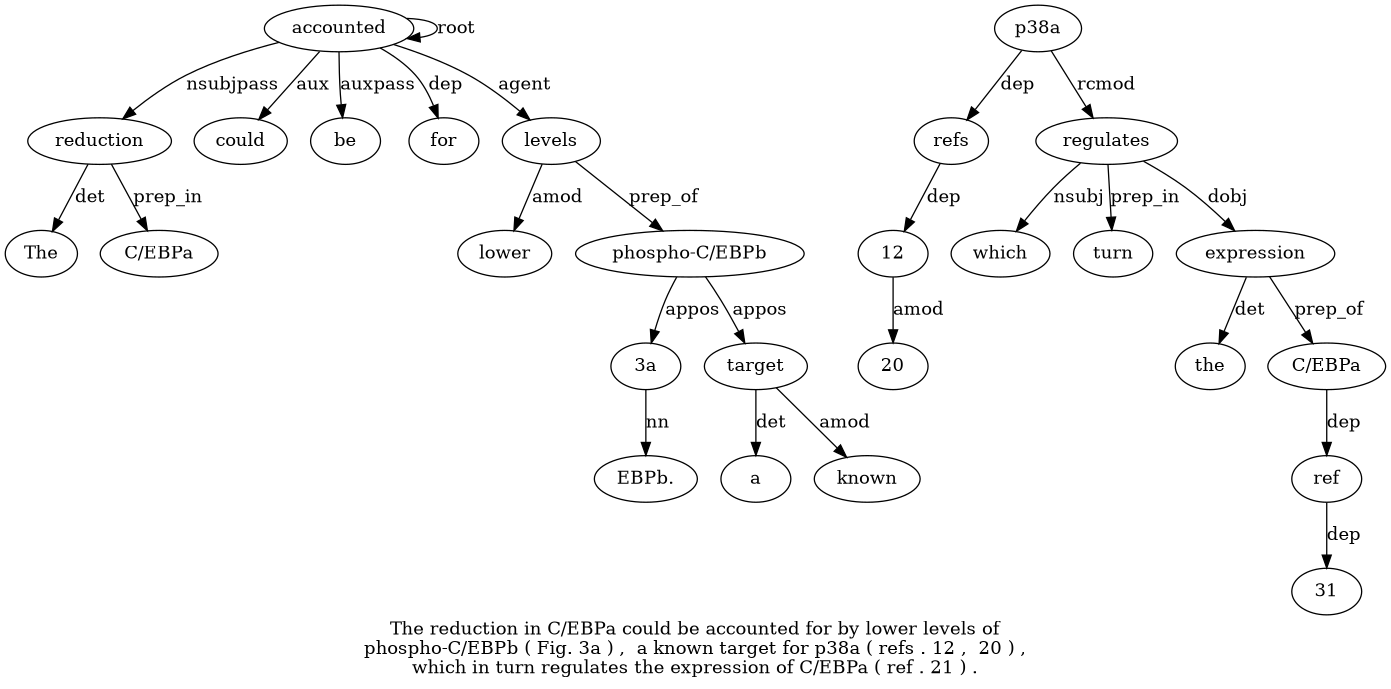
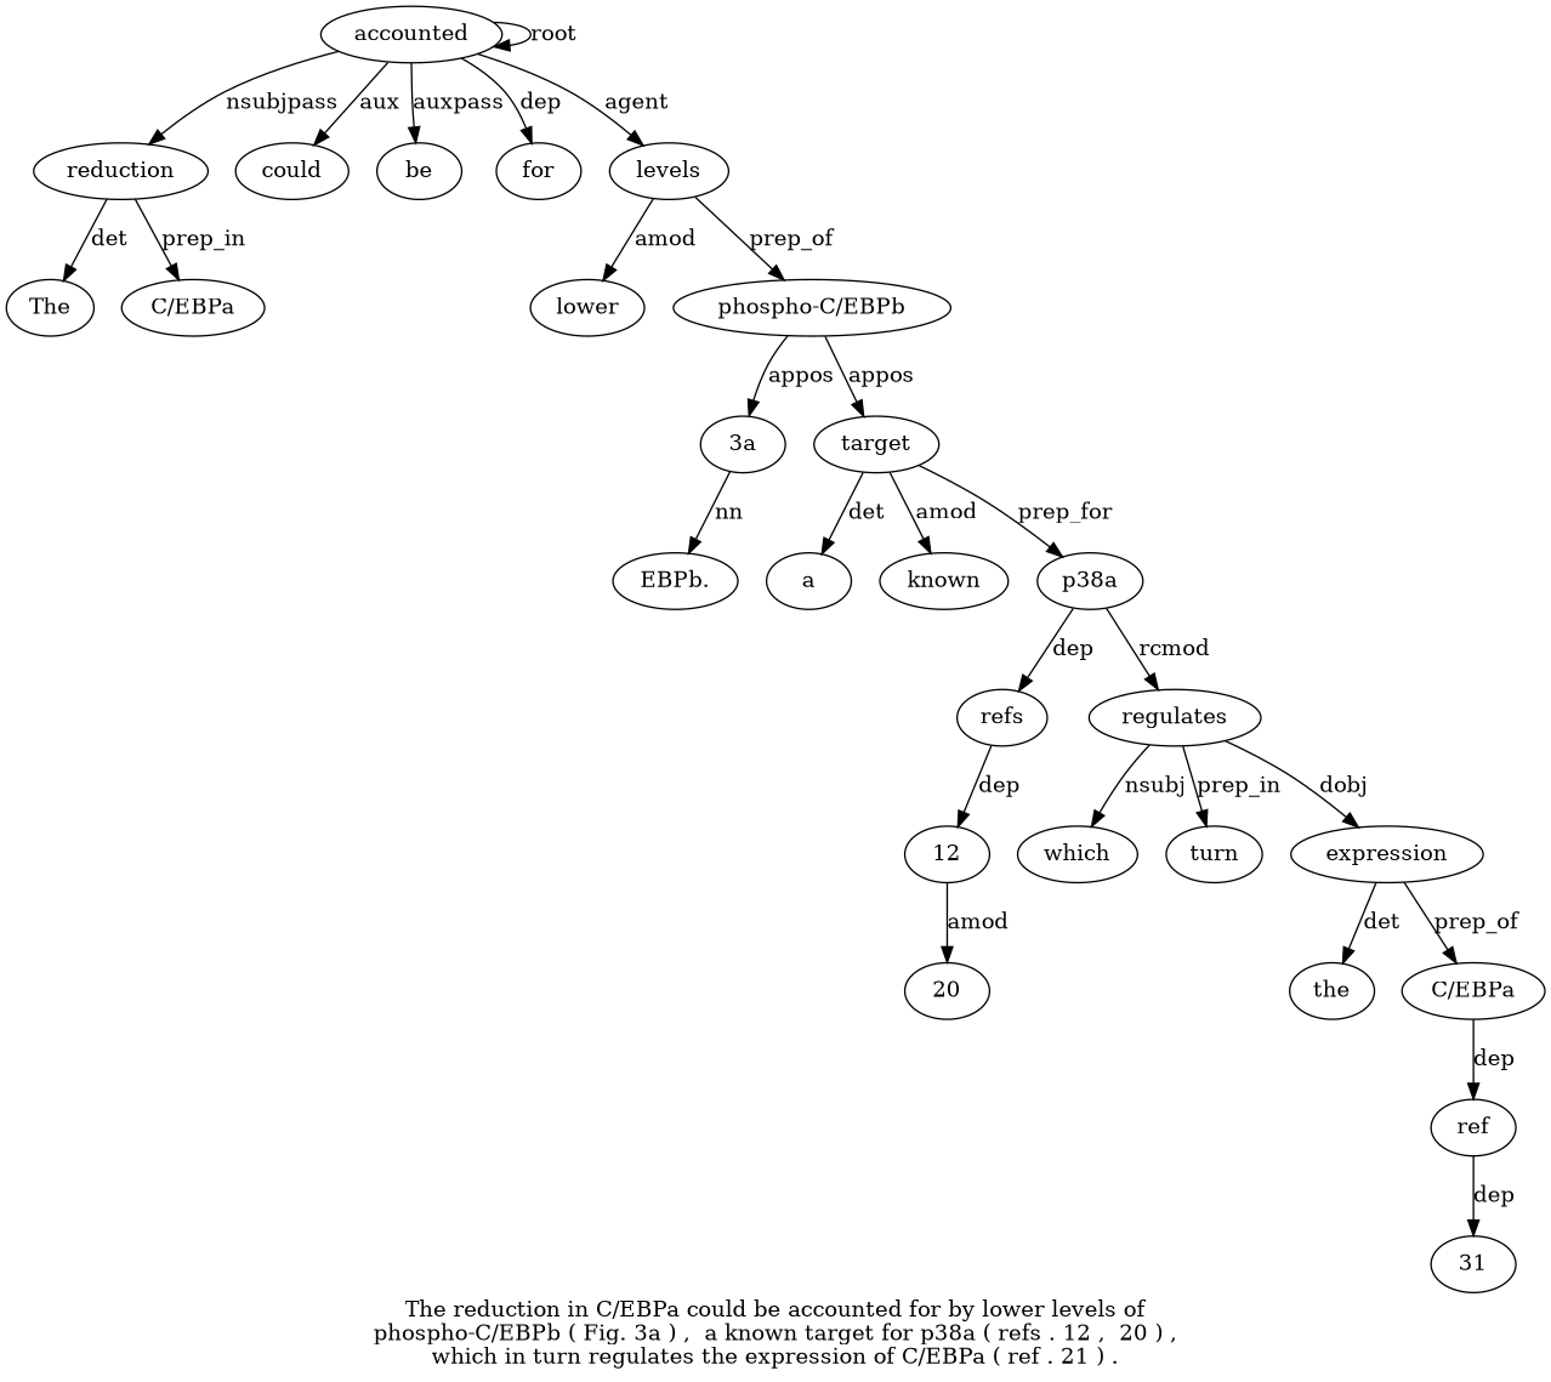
  digraph {
    fontname="DejaVu Serif"
    label="The reduction in C/EBPa could be accounted for by lower levels of\nphospho-C/EBPb ( Fig. 3a ) ,  a known target for p38a ( refs . 12 ,  20 ) ,\nwhich in turn regulates the expression of C/EBPa ( ref . 21 ) ."
    node [fillcolor=white fontname="DejaVu Serif" style=filled]
    edge [fontname="DejaVu Serif"]
    n1 [label=reduction]
    n2 [label=The]
    n3 [label="C/EBPa"]
    n4 [label=accounted]
    n5 [label=could]
    n6 [label=be]
    n7 [label=for]
    n8 [label=levels]
    n9 [label=lower]
    n10 [label="phospho-C/EBPb"]
    n11 [label="3a"]
    n12 [label=target]
    n13 [label="EBPb."]
    n14 [label=a]
    n15 [label=known]
    n16 [label=p38a]
    n17 [label=refs]
    n18 [label=regulates]
    n19 [label=12]
    n20 [label=which]
    n21 [label=turn]
    n22 [label=expression]
    n23 [label=20]
    n24 [label=the]
    n25 [label="C/EBPa"]
    n26 [label=ref]
    n27 [label=31]
    n1 -> n2 [label=det]
    n1 -> n3 [label=prep_in]
    n4 -> n1 [label=nsubjpass]
    n4 -> n4 [label=root]
    n4 -> n5 [label=aux]
    n4 -> n6 [label=auxpass]
    n4 -> n7 [label=dep]
    n4 -> n8 [label=agent]
    n8 -> n9 [label=amod]
    n8 -> n10 [label=prep_of]
    n10 -> n11 [label=appos]
    n10 -> n12 [label=appos]
    n11 -> n13 [label=nn]
    n12 -> n14 [label=det]
    n12 -> n15 [label=amod]
+   n12 -> n16 [label=prep_for]
    n16 -> n17 [label=dep]
    n16 -> n18 [label=rcmod]
    n17 -> n19 [label=dep]
    n18 -> n20 [label=nsubj]
    n18 -> n21 [label=prep_in]
    n18 -> n22 [label=dobj]
    n19 -> n23 [label=amod]
    n22 -> n24 [label=det]
    n22 -> n25 [label=prep_of]
    n25 -> n26 [label=dep]
    n26 -> n27 [label=dep]
  }
